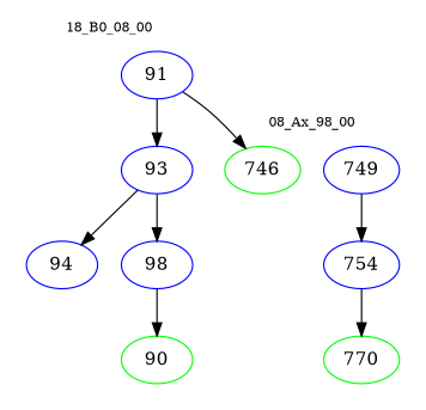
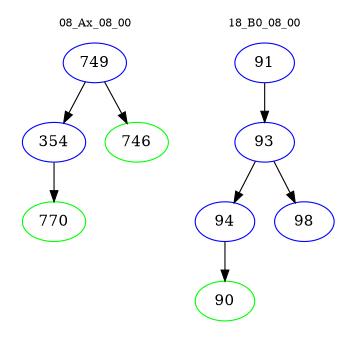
  digraph {
    node [color=blue]
    edge [color=black]
    n1 [label=749]
-   n2 [label=754]
+   n2 [label=354]
    n3 [color=green label=746]
    n4 [color=green label=770]
    n5 [label=93]
    n6 [label=94]
    n7 [label=98]
    n8 [label=91]
    n9 [color=green label=90]
    subgraph cluster_1 {
      color=white
      fontsize=10
-     label="08_Ax_98_00"
+     label="08_Ax_08_00"
      n1
      n2
      n3
      n4
    }
    subgraph cluster_2 {
      color=white
      fontsize=10
      label="18_B0_08_00"
      n5
      n6
      n7
      n8
      n9
    }
    n1 -> n2
-   n8 -> n3
+   n1 -> n3
    n2 -> n4
    n5 -> n6
    n5 -> n7
-   n7 -> n9
+   n6 -> n9
    n8 -> n5
  }
